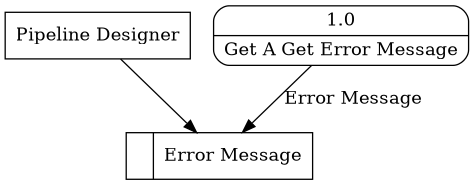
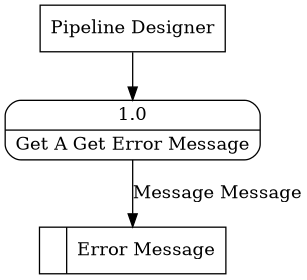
  digraph {
    n1 [label="<f0>  |<f1> Error Message " shape=record]
    n2 [label="Pipeline Designer" shape=box]
    n3 [label="{<f0> 1.0|<f1> Get A Get Error Message }" shape=Mrecord]
-   n2 -> n1
-   n3 -> n1 [label="Error Message"]
+   n2 -> n3
+   n3 -> n1 [label="Message Message"]
  }
